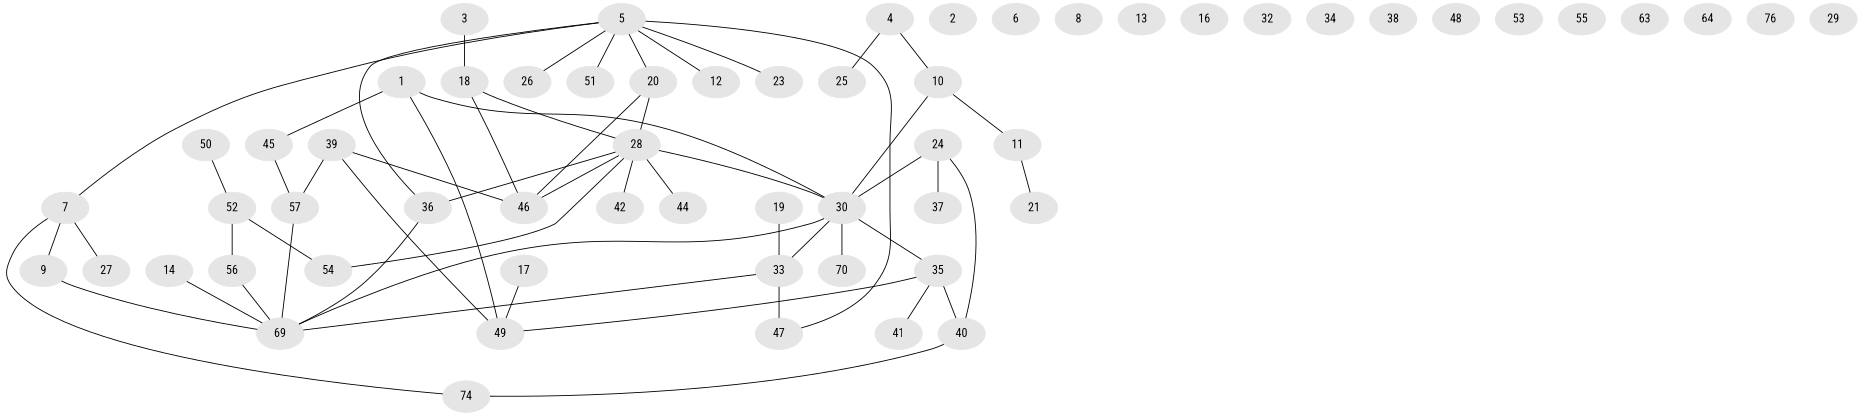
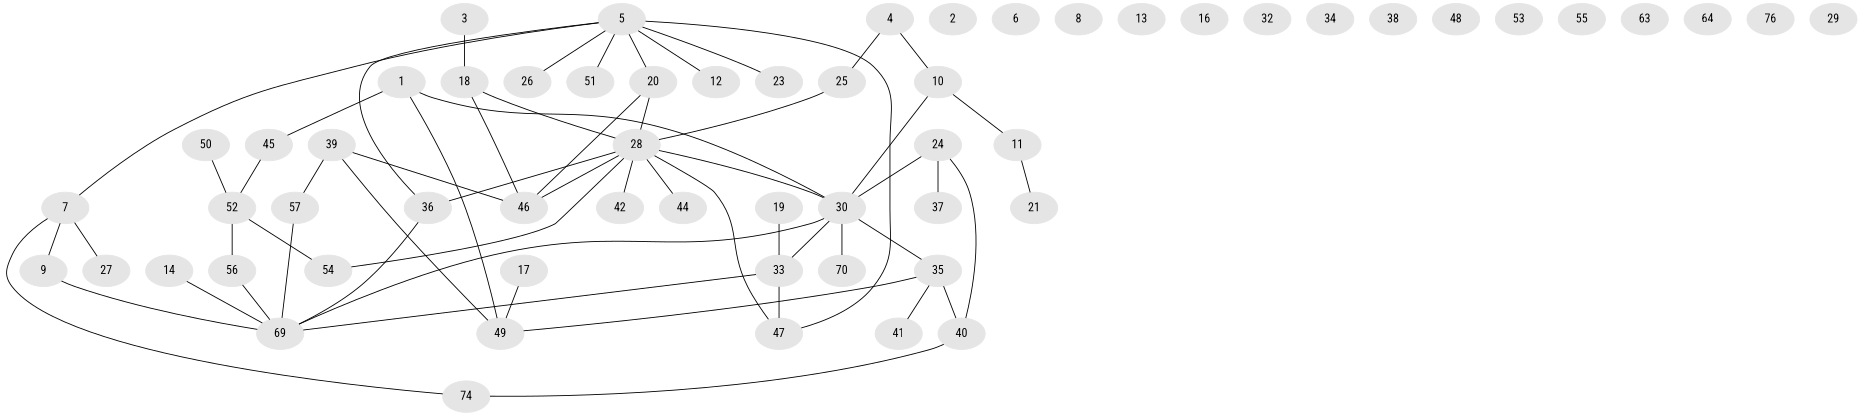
  graph {
    fontname="Roboto Condensed"
    node [color=gray90 fontname="Roboto Condensed" style=filled]
    edge [fontname="Roboto Condensed"]
    1 [super="+15"]
    30 [super="+31"]
    45 [super="+57"]
    49
    11 [super="+65"]
    21
    69 [super="+71"]
    33 [super="+73"]
    35 [super="+72"]
    70
    52 [super="+61"]
    2
    3 [super="+22"]
    18 [super="+77"]
    28 [super="+29"]
    46
    4 [super="+58"]
    10
    25
    5 [super="+78"]
    7 [super="+68"]
    12
    20 [super="+59"]
    23
    26
    36 [super="+43"]
    47
    51
    9
    27
    74
    6
    8
    13 [super="+80"]
    14
    16
    17
    42 [super="+75"]
    44 [super="+62"]
    54
    19
    24 [super="+60"]
    37 [super="+66"]
    40
    41
    32
    34
    38
    39
    n50 [label=57]
    56
    48
    50
    53
    55
    63
    64
    76
    n59 [label=29]
    1 -- 30
    1 -- 45
    1 -- 49
    30 -- 69
    30 -- 33
    30 -- 35
    30 -- 70
-   45 -- n50
+   45 -- 52
    11 -- 21
    33 -- 69
    33 -- 47
    35 -- 49
    35 -- 40
    35 -- 41
    52 -- 54
    52 -- 56
    3 -- 18
    18 -- 28
    18 -- 46
    28 -- 30
    28 -- 46
    28 -- 36
+   28 -- 47
    28 -- 42
    28 -- 44
    28 -- 54
    4 -- 10
    4 -- 25
    10 -- 30
    10 -- 11
+   25 -- 28
    5 -- 7
    5 -- 12
    5 -- 20
    5 -- 23
    5 -- 26
    5 -- 36
    5 -- 47
    5 -- 51
    7 -- 9
    7 -- 27
    7 -- 74
    20 -- 28
    20 -- 46
    36 -- 69
    9 -- 69
    14 -- 69
    17 -- 49
    19 -- 33
    24 -- 30
    24 -- 37
    24 -- 40
    40 -- 74
    39 -- 49
    39 -- 46
    39 -- n50
    n50 -- 69
    56 -- 69
    50 -- 52
  }
